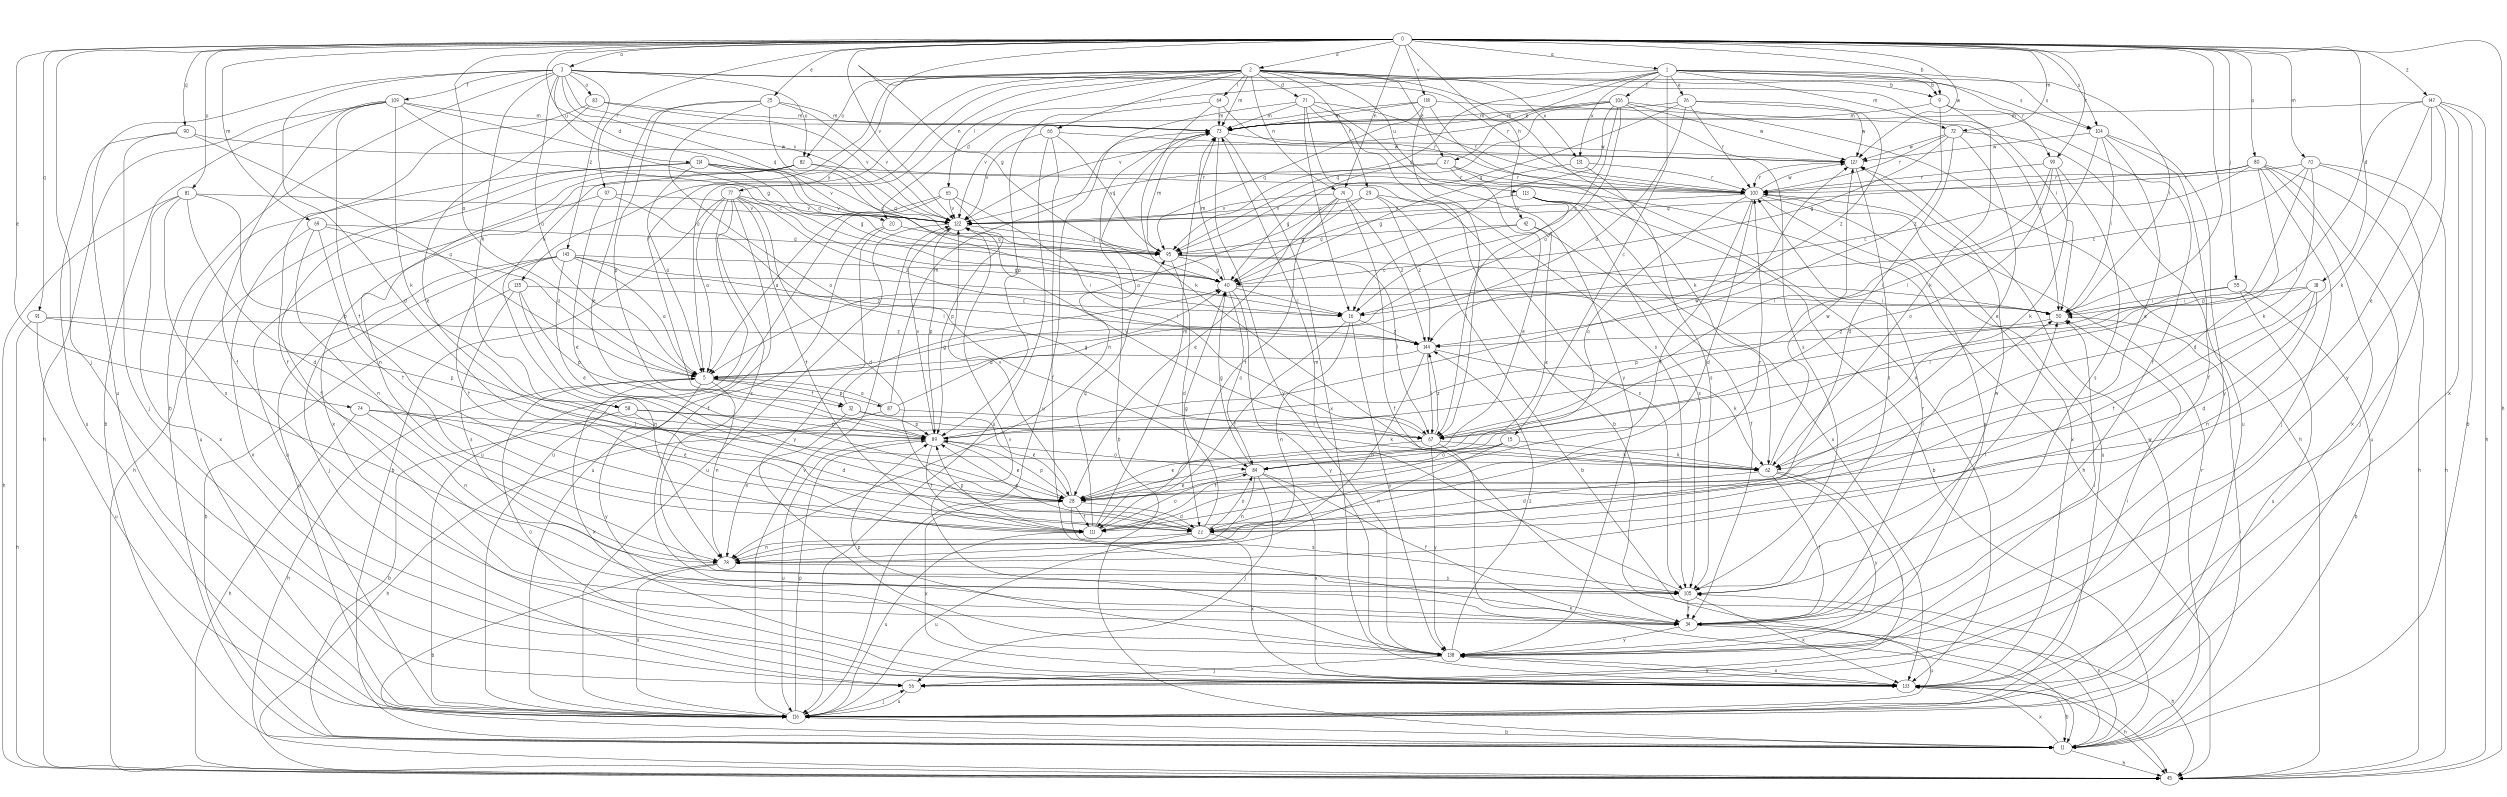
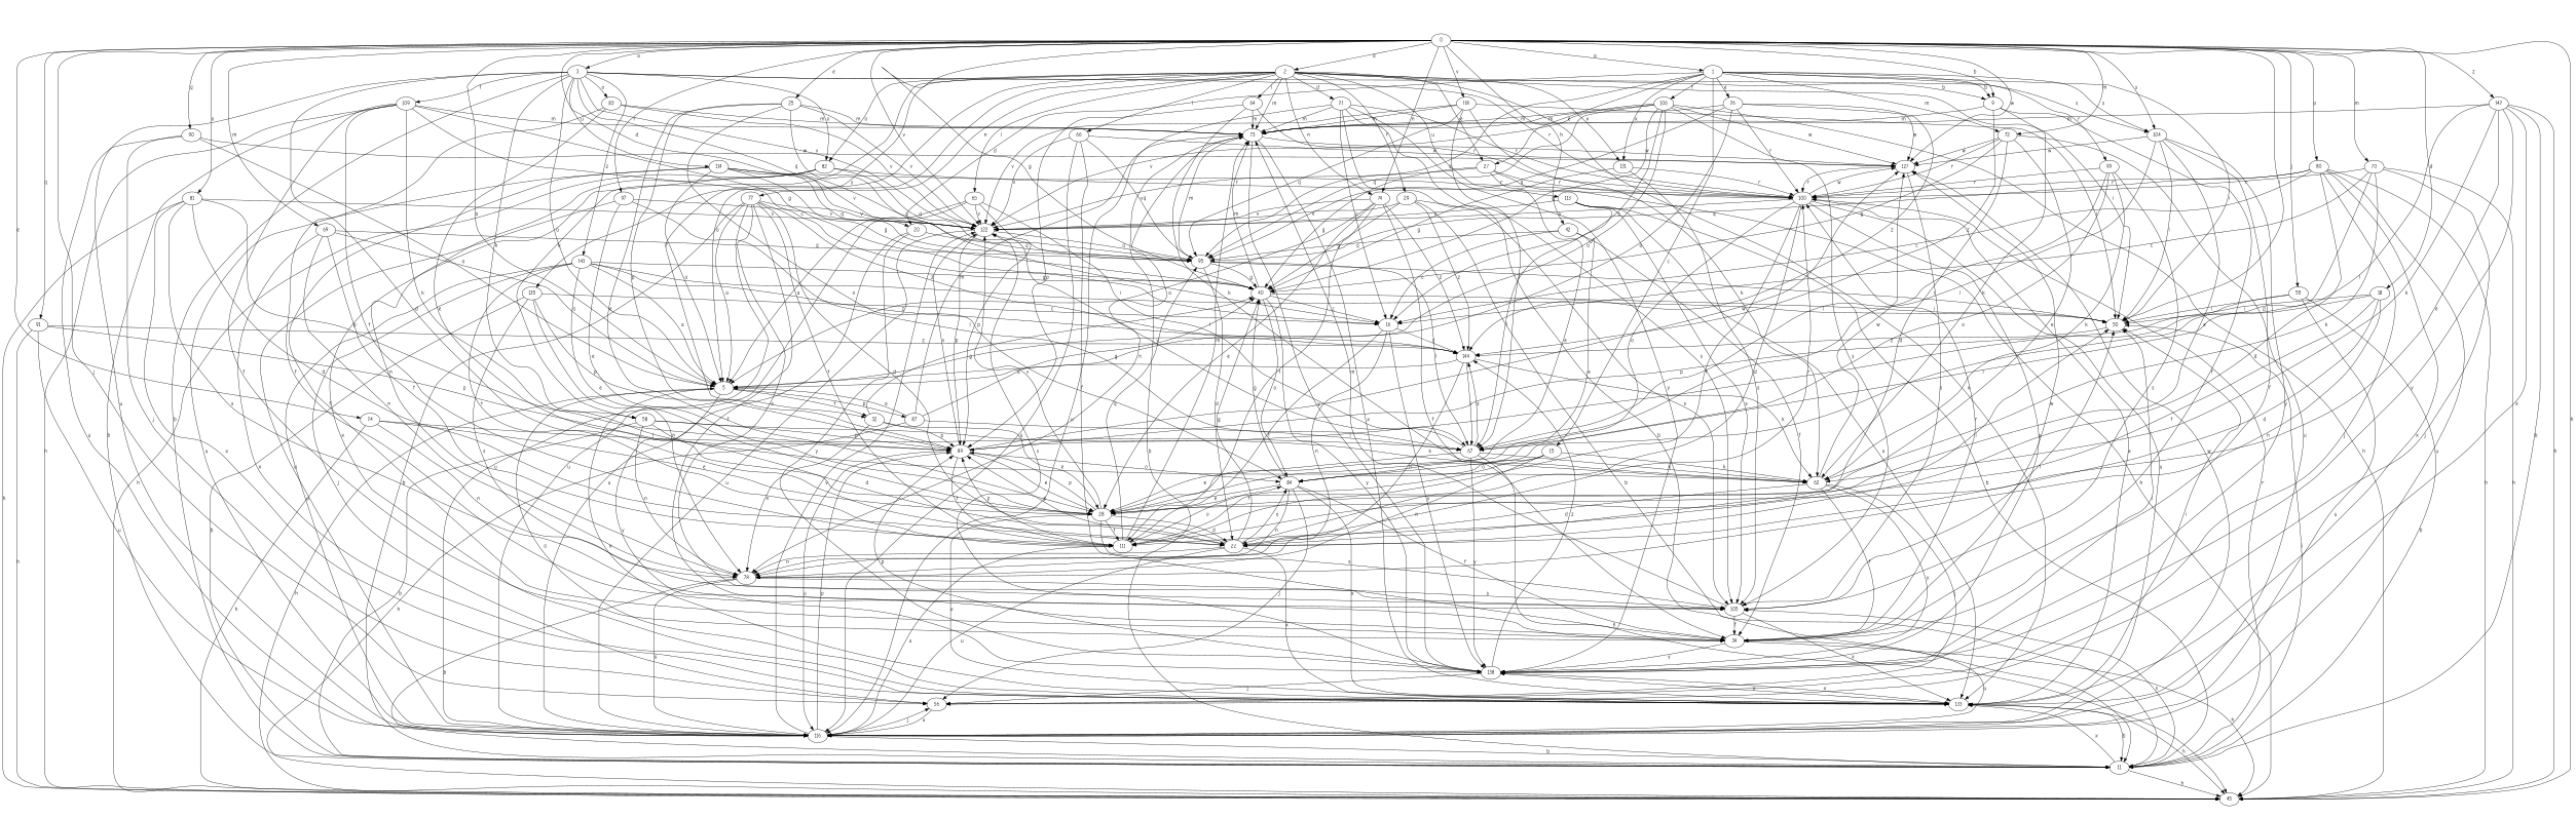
  strict digraph {
    fontname="Comic Neue"
    node [fontname="Comic Neue"]
    edge [fontname="Comic Neue"]
    0
    1
    2
    3
    5
    9
    18
    20
    24
    25
    40
    42
    45
    50
    55
    56
    69
    70
    72
    74
    80
    81
    90
    91
    97
    99
    104
    118
    122
    127
    142
    15
    26
    27
    95
    106
    131
    21
    29
    32
    58
    64
    65
    66
    73
    77
    82
    113
    133
    135
    11
    22
    83
    100
    109
    114
    116
    143
    87
    138
    34
    62
    144
    78
    111
    67
    28
    84
    16
    89
    105
    0 -> 1 [label=a]
    0 -> 2 [label=a]
    0 -> 3 [label=a]
    0 -> 5 [label=a]
    0 -> 9 [label=b]
    0 -> 18 [label=d]
    0 -> 20 [label=d]
    0 -> 24 [label=e]
    0 -> 25 [label=e]
    0 -> 40 [label=g]
    0 -> 42 [label=h]
    0 -> 45 [label=h]
    0 -> 50 [label=i]
    0 -> 55 [label=j]
    0 -> 56 [label=j]
    0 -> 69 [label=m]
    0 -> 70 [label=m]
    0 -> 72 [label=m]
    0 -> 74 [label=n]
    0 -> 80 [label=o]
    0 -> 81 [label=o]
    0 -> 90 [label=q]
    0 -> 91 [label=q]
    0 -> 97 [label=r]
-   0 -> 99 [label=r]
    0 -> 104 [label=s]
    0 -> 118 [label=v]
    0 -> 122 [label=v]
    0 -> 127 [label=w]
    0 -> 142 [label=z]
    1 -> 9 [label=b]
    1 -> 20 [label=d]
    1 -> 50 [label=i]
    1 -> 72 [label=m]
    1 -> 99 [label=r]
    1 -> 104 [label=s]
    1 -> 15 [label=c]
    1 -> 26 [label=e]
    1 -> 27 [label=e]
    1 -> 95 [label=q]
    1 -> 106 [label=t]
    1 -> 131 [label=x]
    2 -> 5 [label=a]
    2 -> 9 [label=b]
    2 -> 50 [label=i]
    2 -> 74 [label=n]
    2 -> 27 [label=e]
    2 -> 131 [label=x]
    2 -> 21 [label=d]
    2 -> 29 [label=f]
    2 -> 32 [label=f]
    2 -> 58 [label=k]
    2 -> 64 [label=l]
    2 -> 65 [label=l]
    2 -> 66 [label=l]
    2 -> 73 [label=m]
    2 -> 77 [label=n]
    2 -> 82 [label=o]
    2 -> 113 [label=u]
    2 -> 133 [label=x]
    2 -> 135 [label=y]
    3 -> 5 [label=a]
    3 -> 104 [label=s]
    3 -> 122 [label=v]
    3 -> 95 [label=q]
    3 -> 58 [label=k]
    3 -> 82 [label=o]
    3 -> 11 [label=b]
    3 -> 22 [label=d]
    3 -> 83 [label=o]
    3 -> 100 [label=r]
    3 -> 109 [label=t]
    3 -> 114 [label=u]
    3 -> 116 [label=u]
    3 -> 143 [label=z]
    5 -> 45 [label=h]
    5 -> 32 [label=f]
    5 -> 133 [label=x]
    5 -> 87 [label=p]
    5 -> 138 [label=y]
    9 -> 73 [label=m]
    9 -> 34 [label=f]
    9 -> 62 [label=k]
    9 -> 144 [label=z]
    18 -> 50 [label=i]
    18 -> 22 [label=d]
    18 -> 78 [label=n]
    18 -> 111 [label=t]
    18 -> 67 [label=l]
    20 -> 95 [label=q]
    20 -> 116 [label=u]
    20 -> 138 [label=y]
    24 -> 45 [label=h]
    24 -> 78 [label=n]
    24 -> 67 [label=l]
    24 -> 28 [label=e]
    25 -> 122 [label=v]
    25 -> 73 [label=m]
    25 -> 28 [label=e]
    25 -> 84 [label=o]
    25 -> 16 [label=c]
    25 -> 89 [label=p]
    40 -> 50 [label=i]
    40 -> 73 [label=m]
    40 -> 138 [label=y]
    40 -> 84 [label=o]
    40 -> 16 [label=c]
    42 -> 95 [label=q]
    42 -> 34 [label=f]
    42 -> 28 [label=e]
    42 -> 16 [label=c]
    50 -> 144 [label=z]
    55 -> 50 [label=i]
    55 -> 11 [label=b]
    55 -> 116 [label=u]
    55 -> 89 [label=p]
    56 -> 116 [label=u]
    69 -> 5 [label=a]
    69 -> 95 [label=q]
    69 -> 133 [label=x]
    69 -> 78 [label=n]
    69 -> 111 [label=t]
    70 -> 45 [label=h]
    70 -> 56 [label=j]
    70 -> 100 [label=r]
    70 -> 62 [label=k]
    70 -> 16 [label=c]
    70 -> 89 [label=p]
    72 -> 40 [label=g]
    72 -> 127 [label=w]
    72 -> 22 [label=d]
    72 -> 100 [label=r]
    72 -> 116 [label=u]
    72 -> 28 [label=e]
    74 -> 5 [label=a]
    74 -> 122 [label=v]
    74 -> 34 [label=f]
    74 -> 144 [label=z]
    74 -> 111 [label=t]
    74 -> 28 [label=e]
    80 -> 45 [label=h]
    80 -> 56 [label=j]
    80 -> 95 [label=q]
    80 -> 133 [label=x]
    80 -> 22 [label=d]
    80 -> 100 [label=r]
    80 -> 116 [label=u]
    80 -> 16 [label=c]
    81 -> 45 [label=h]
    81 -> 122 [label=v]
    81 -> 133 [label=x]
    81 -> 22 [label=d]
    81 -> 89 [label=p]
    81 -> 105 [label=s]
    90 -> 5 [label=a]
    90 -> 56 [label=j]
    90 -> 127 [label=w]
    90 -> 116 [label=u]
    91 -> 45 [label=h]
    91 -> 116 [label=u]
    91 -> 144 [label=z]
    91 -> 89 [label=p]
    97 -> 122 [label=v]
    97 -> 116 [label=u]
    97 -> 67 [label=l]
    97 -> 28 [label=e]
    99 -> 100 [label=r]
    99 -> 62 [label=k]
    99 -> 67 [label=l]
    99 -> 84 [label=o]
    99 -> 105 [label=s]
    104 -> 50 [label=i]
    104 -> 127 [label=w]
    104 -> 138 [label=y]
    104 -> 34 [label=f]
    104 -> 67 [label=l]
    104 -> 28 [label=e]
    118 -> 50 [label=i]
    118 -> 122 [label=v]
    118 -> 95 [label=q]
    118 -> 73 [label=m]
    118 -> 62 [label=k]
    118 -> 67 [label=l]
    122 -> 95 [label=q]
    122 -> 116 [label=u]
    122 -> 89 [label=p]
    127 -> 100 [label=r]
    127 -> 105 [label=s]
    142 -> 45 [label=h]
    142 -> 73 [label=m]
    142 -> 133 [label=x]
    142 -> 11 [label=b]
    142 -> 138 [label=y]
    142 -> 62 [label=k]
    142 -> 67 [label=l]
    142 -> 28 [label=e]
    15 -> 62 [label=k]
    15 -> 78 [label=n]
    15 -> 111 [label=t]
    15 -> 84 [label=o]
    26 -> 5 [label=a]
    26 -> 127 [label=w]
    26 -> 95 [label=q]
    26 -> 73 [label=m]
    26 -> 100 [label=r]
    26 -> 144 [label=z]
    27 -> 40 [label=g]
    27 -> 45 [label=h]
    27 -> 122 [label=v]
    27 -> 100 [label=r]
    27 -> 28 [label=e]
    95 -> 40 [label=g]
    95 -> 50 [label=i]
    95 -> 73 [label=m]
    95 -> 22 [label=d]
    95 -> 67 [label=l]
    106 -> 5 [label=a]
    106 -> 40 [label=g]
    106 -> 45 [label=h]
    106 -> 122 [label=v]
    106 -> 127 [label=w]
    106 -> 95 [label=q]
    106 -> 73 [label=m]
    106 -> 16 [label=c]
    106 -> 105 [label=s]
    131 -> 40 [label=g]
    131 -> 100 [label=r]
    131 -> 105 [label=s]
    21 -> 73 [label=m]
    21 -> 11 [label=b]
    21 -> 100 [label=r]
    21 -> 116 [label=u]
    21 -> 138 [label=y]
    21 -> 16 [label=c]
    21 -> 105 [label=s]
    29 -> 40 [label=g]
    29 -> 122 [label=v]
    29 -> 11 [label=b]
    29 -> 144 [label=z]
    29 -> 105 [label=s]
    32 -> 40 [label=g]
    32 -> 78 [label=n]
    32 -> 28 [label=e]
    32 -> 89 [label=p]
    58 -> 11 [label=b]
    58 -> 22 [label=d]
    58 -> 62 [label=k]
-   5 -> 78 [label=n]
+   58 -> 78 [label=n]
    58 -> 89 [label=p]
    64 -> 73 [label=m]
    64 -> 100 [label=r]
    64 -> 62 [label=k]
    64 -> 89 [label=p]
    65 -> 5 [label=a]
    65 -> 122 [label=v]
    65 -> 116 [label=u]
    65 -> 67 [label=l]
    65 -> 89 [label=p]
    66 -> 122 [label=v]
    66 -> 127 [label=w]
    66 -> 95 [label=q]
    66 -> 116 [label=u]
    66 -> 34 [label=f]
    73 -> 127 [label=w]
    73 -> 133 [label=x]
    73 -> 11 [label=b]
    73 -> 138 [label=y]
    73 -> 78 [label=n]
    77 -> 5 [label=a]
    77 -> 122 [label=v]
    77 -> 11 [label=b]
    77 -> 22 [label=d]
    77 -> 116 [label=u]
    77 -> 34 [label=f]
    77 -> 144 [label=z]
    77 -> 111 [label=t]
    77 -> 105 [label=s]
    82 -> 45 [label=h]
    82 -> 95 [label=q]
    82 -> 133 [label=x]
    82 -> 100 [label=r]
    82 -> 78 [label=n]
    113 -> 122 [label=v]
    113 -> 133 [label=x]
    113 -> 11 [label=b]
    113 -> 67 [label=l]
    113 -> 105 [label=s]
    133 -> 5 [label=a]
    133 -> 45 [label=h]
    133 -> 50 [label=i]
    133 -> 11 [label=b]
    133 -> 138 [label=y]
    135 -> 11 [label=b]
    135 -> 78 [label=n]
    135 -> 16 [label=c]
    135 -> 89 [label=p]
    135 -> 105 [label=s]
    11 -> 45 [label=h]
    11 -> 50 [label=i]
    11 -> 133 [label=x]
    11 -> 100 [label=r]
    11 -> 105 [label=s]
    22 -> 40 [label=g]
    22 -> 133 [label=x]
    22 -> 100 [label=r]
    22 -> 116 [label=u]
    22 -> 78 [label=n]
    22 -> 84 [label=o]
    22 -> 89 [label=p]
    83 -> 122 [label=v]
    83 -> 73 [label=m]
    83 -> 34 [label=f]
    83 -> 28 [label=e]
    100 -> 122 [label=v]
    100 -> 127 [label=w]
    100 -> 133 [label=x]
    100 -> 22 [label=d]
    100 -> 116 [label=u]
    100 -> 138 [label=y]
    100 -> 111 [label=t]
    100 -> 84 [label=o]
    109 -> 40 [label=g]
    109 -> 45 [label=h]
    109 -> 73 [label=m]
    109 -> 11 [label=b]
    109 -> 34 [label=f]
    109 -> 62 [label=k]
    109 -> 111 [label=t]
    109 -> 16 [label=c]
    114 -> 5 [label=a]
    114 -> 40 [label=g]
    114 -> 122 [label=v]
    114 -> 95 [label=q]
    114 -> 100 [label=r]
    114 -> 116 [label=u]
    114 -> 34 [label=f]
    116 -> 56 [label=j]
    116 -> 122 [label=v]
    116 -> 127 [label=w]
    116 -> 11 [label=b]
    116 -> 89 [label=p]
    143 -> 5 [label=a]
    143 -> 40 [label=g]
    143 -> 50 [label=i]
    143 -> 56 [label=j]
    143 -> 116 [label=u]
    143 -> 144 [label=z]
    143 -> 111 [label=t]
    143 -> 28 [label=e]
    87 -> 5 [label=a]
    87 -> 40 [label=g]
    87 -> 45 [label=h]
    87 -> 73 [label=m]
    87 -> 67 [label=l]
    138 -> 50 [label=i]
    138 -> 56 [label=j]
    138 -> 122 [label=v]
    138 -> 133 [label=x]
    138 -> 144 [label=z]
    138 -> 89 [label=p]
    34 -> 45 [label=h]
    34 -> 127 [label=w]
    34 -> 100 [label=r]
    34 -> 116 [label=u]
    34 -> 138 [label=y]
    62 -> 56 [label=j]
    62 -> 127 [label=w]
    62 -> 22 [label=d]
    62 -> 138 [label=y]
    62 -> 34 [label=f]
    144 -> 5 [label=a]
    144 -> 62 [label=k]
    144 -> 78 [label=n]
    144 -> 67 [label=l]
    78 -> 11 [label=b]
    78 -> 116 [label=u]
    78 -> 105 [label=s]
    111 -> 50 [label=i]
    111 -> 95 [label=q]
    111 -> 73 [label=m]
    111 -> 116 [label=u]
    111 -> 84 [label=o]
    111 -> 89 [label=p]
    67 -> 45 [label=h]
    67 -> 122 [label=v]
    67 -> 138 [label=y]
    67 -> 62 [label=k]
    67 -> 144 [label=z]
    67 -> 28 [label=e]
    28 -> 122 [label=v]
    28 -> 133 [label=x]
    28 -> 22 [label=d]
    28 -> 111 [label=t]
    28 -> 89 [label=p]
    28 -> 105 [label=s]
    84 -> 40 [label=g]
    84 -> 56 [label=j]
    84 -> 133 [label=x]
    84 -> 34 [label=f]
    84 -> 78 [label=n]
    84 -> 28 [label=e]
    16 -> 138 [label=y]
    16 -> 144 [label=z]
    16 -> 78 [label=n]
    16 -> 111 [label=t]
    89 -> 122 [label=v]
    89 -> 127 [label=w]
    89 -> 116 [label=u]
    89 -> 111 [label=t]
    89 -> 28 [label=e]
    89 -> 84 [label=o]
    105 -> 50 [label=i]
    105 -> 73 [label=m]
    105 -> 133 [label=x]
    105 -> 34 [label=f]
  }
